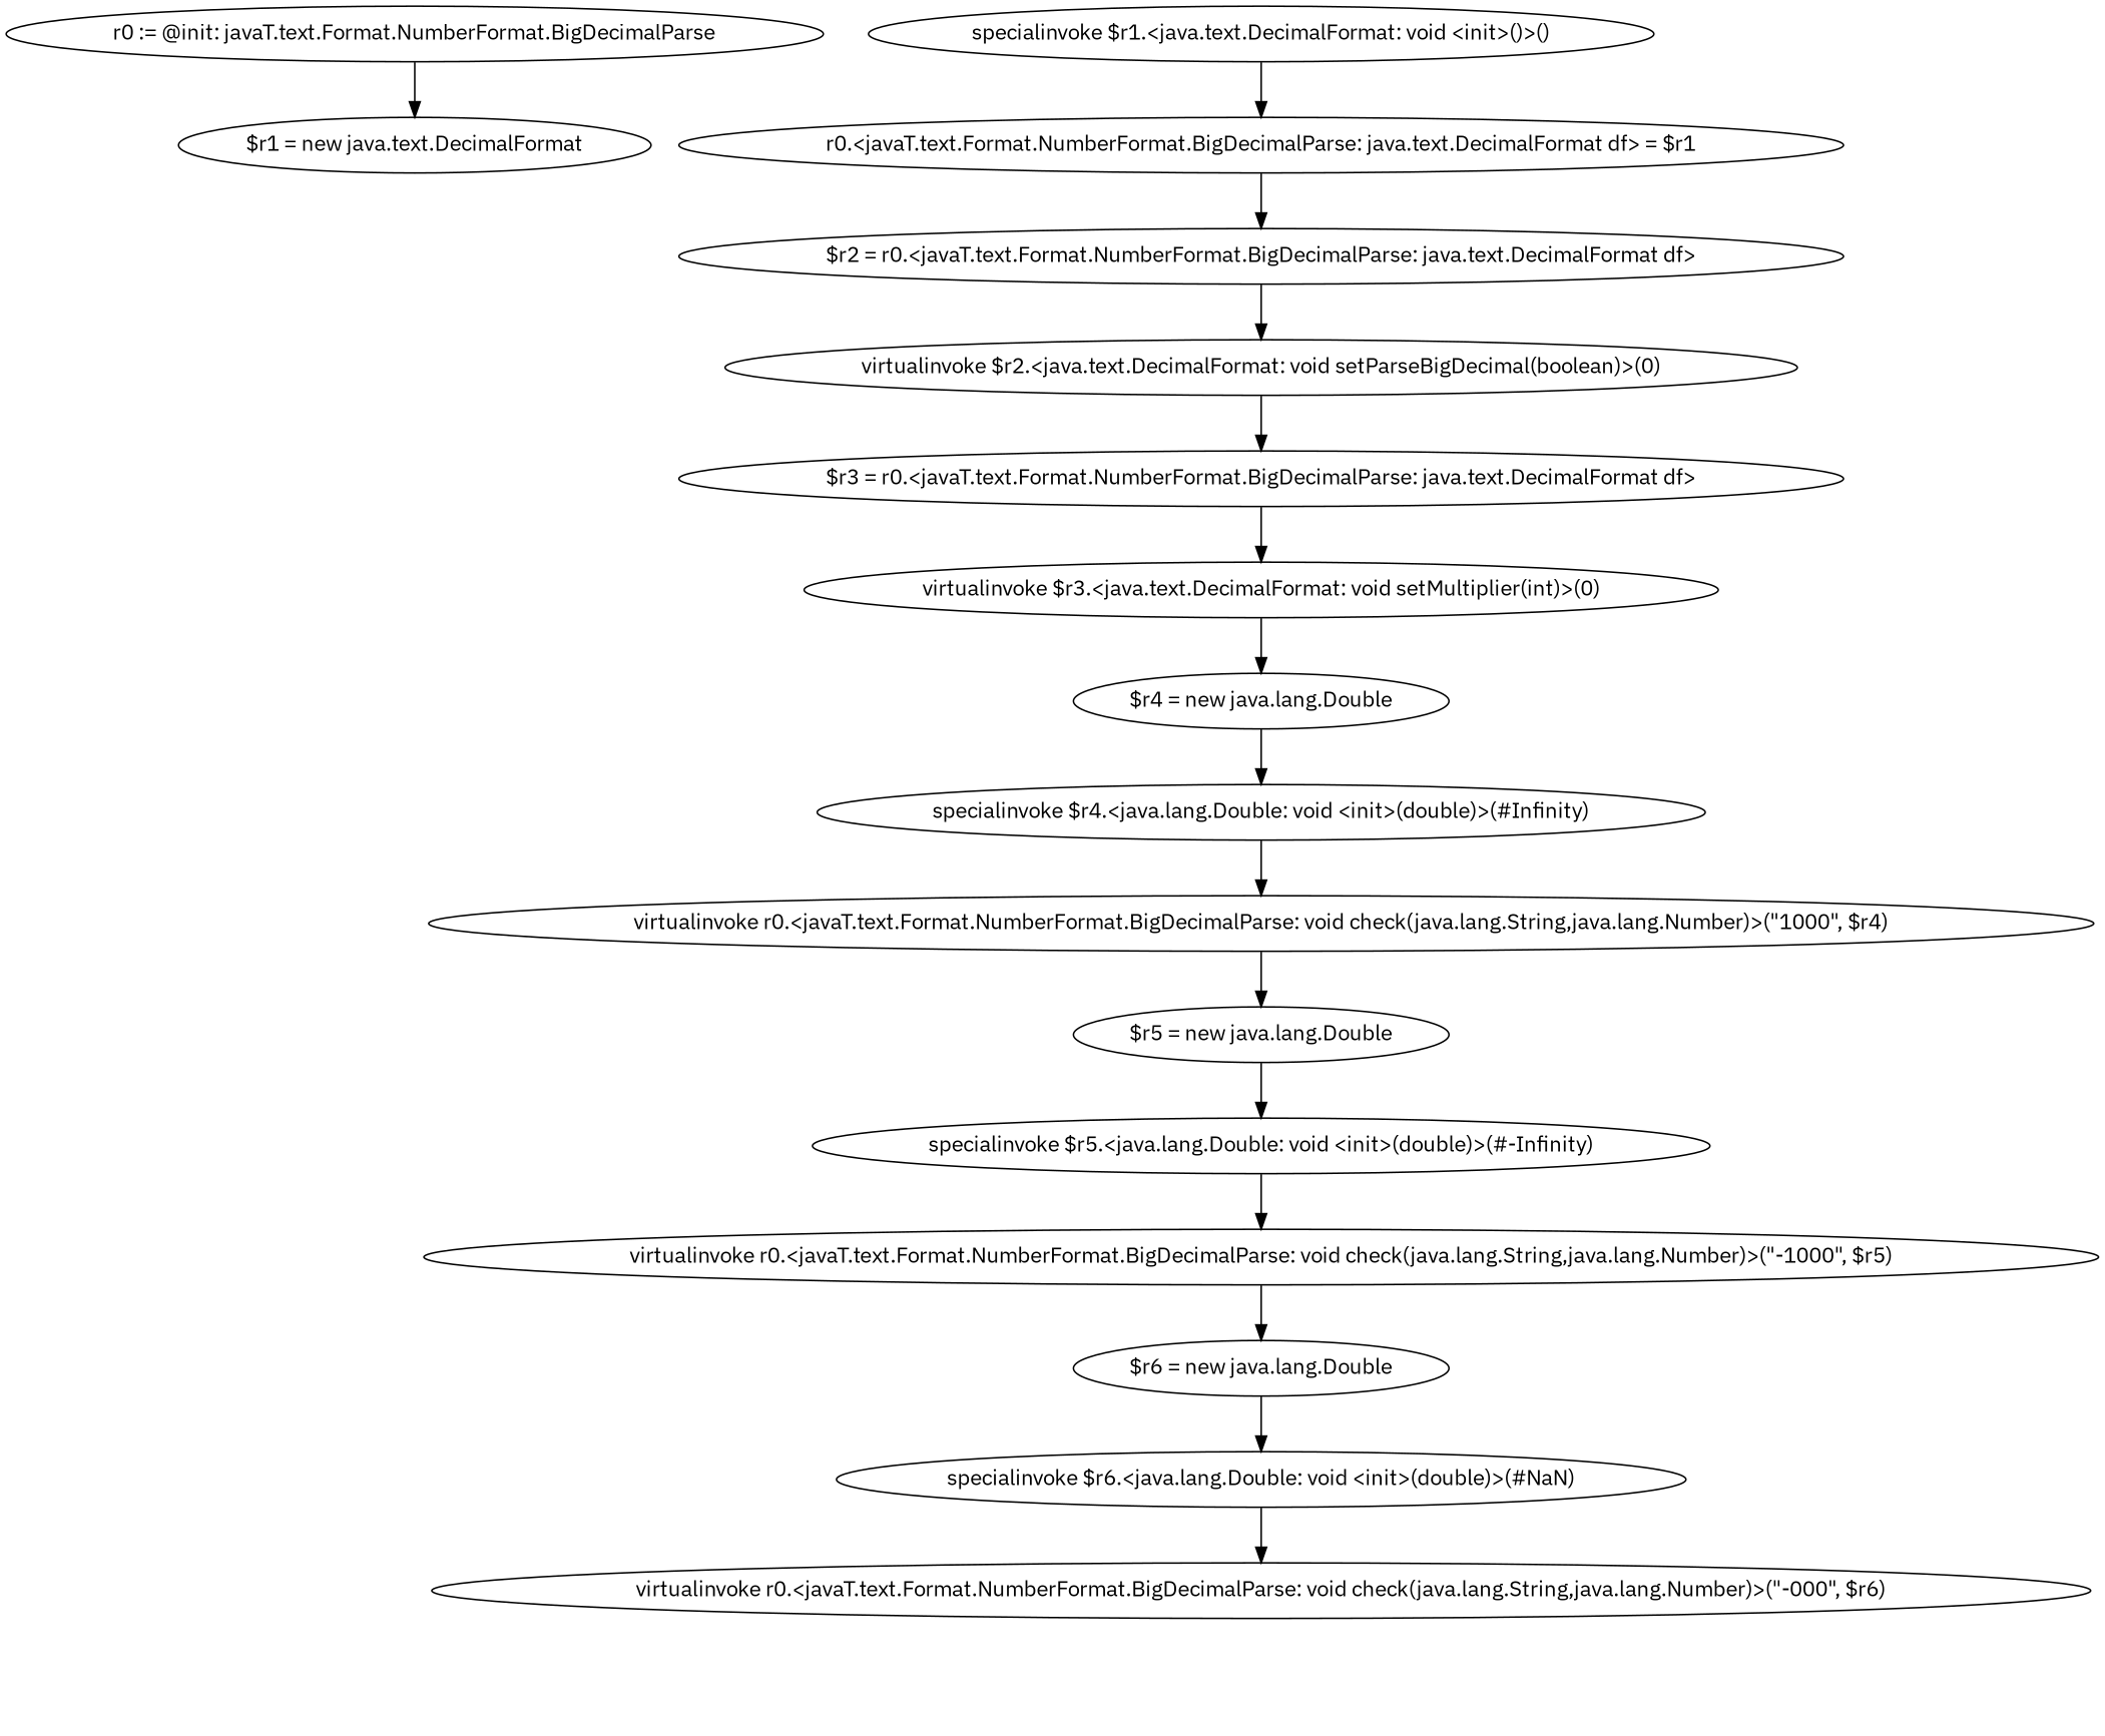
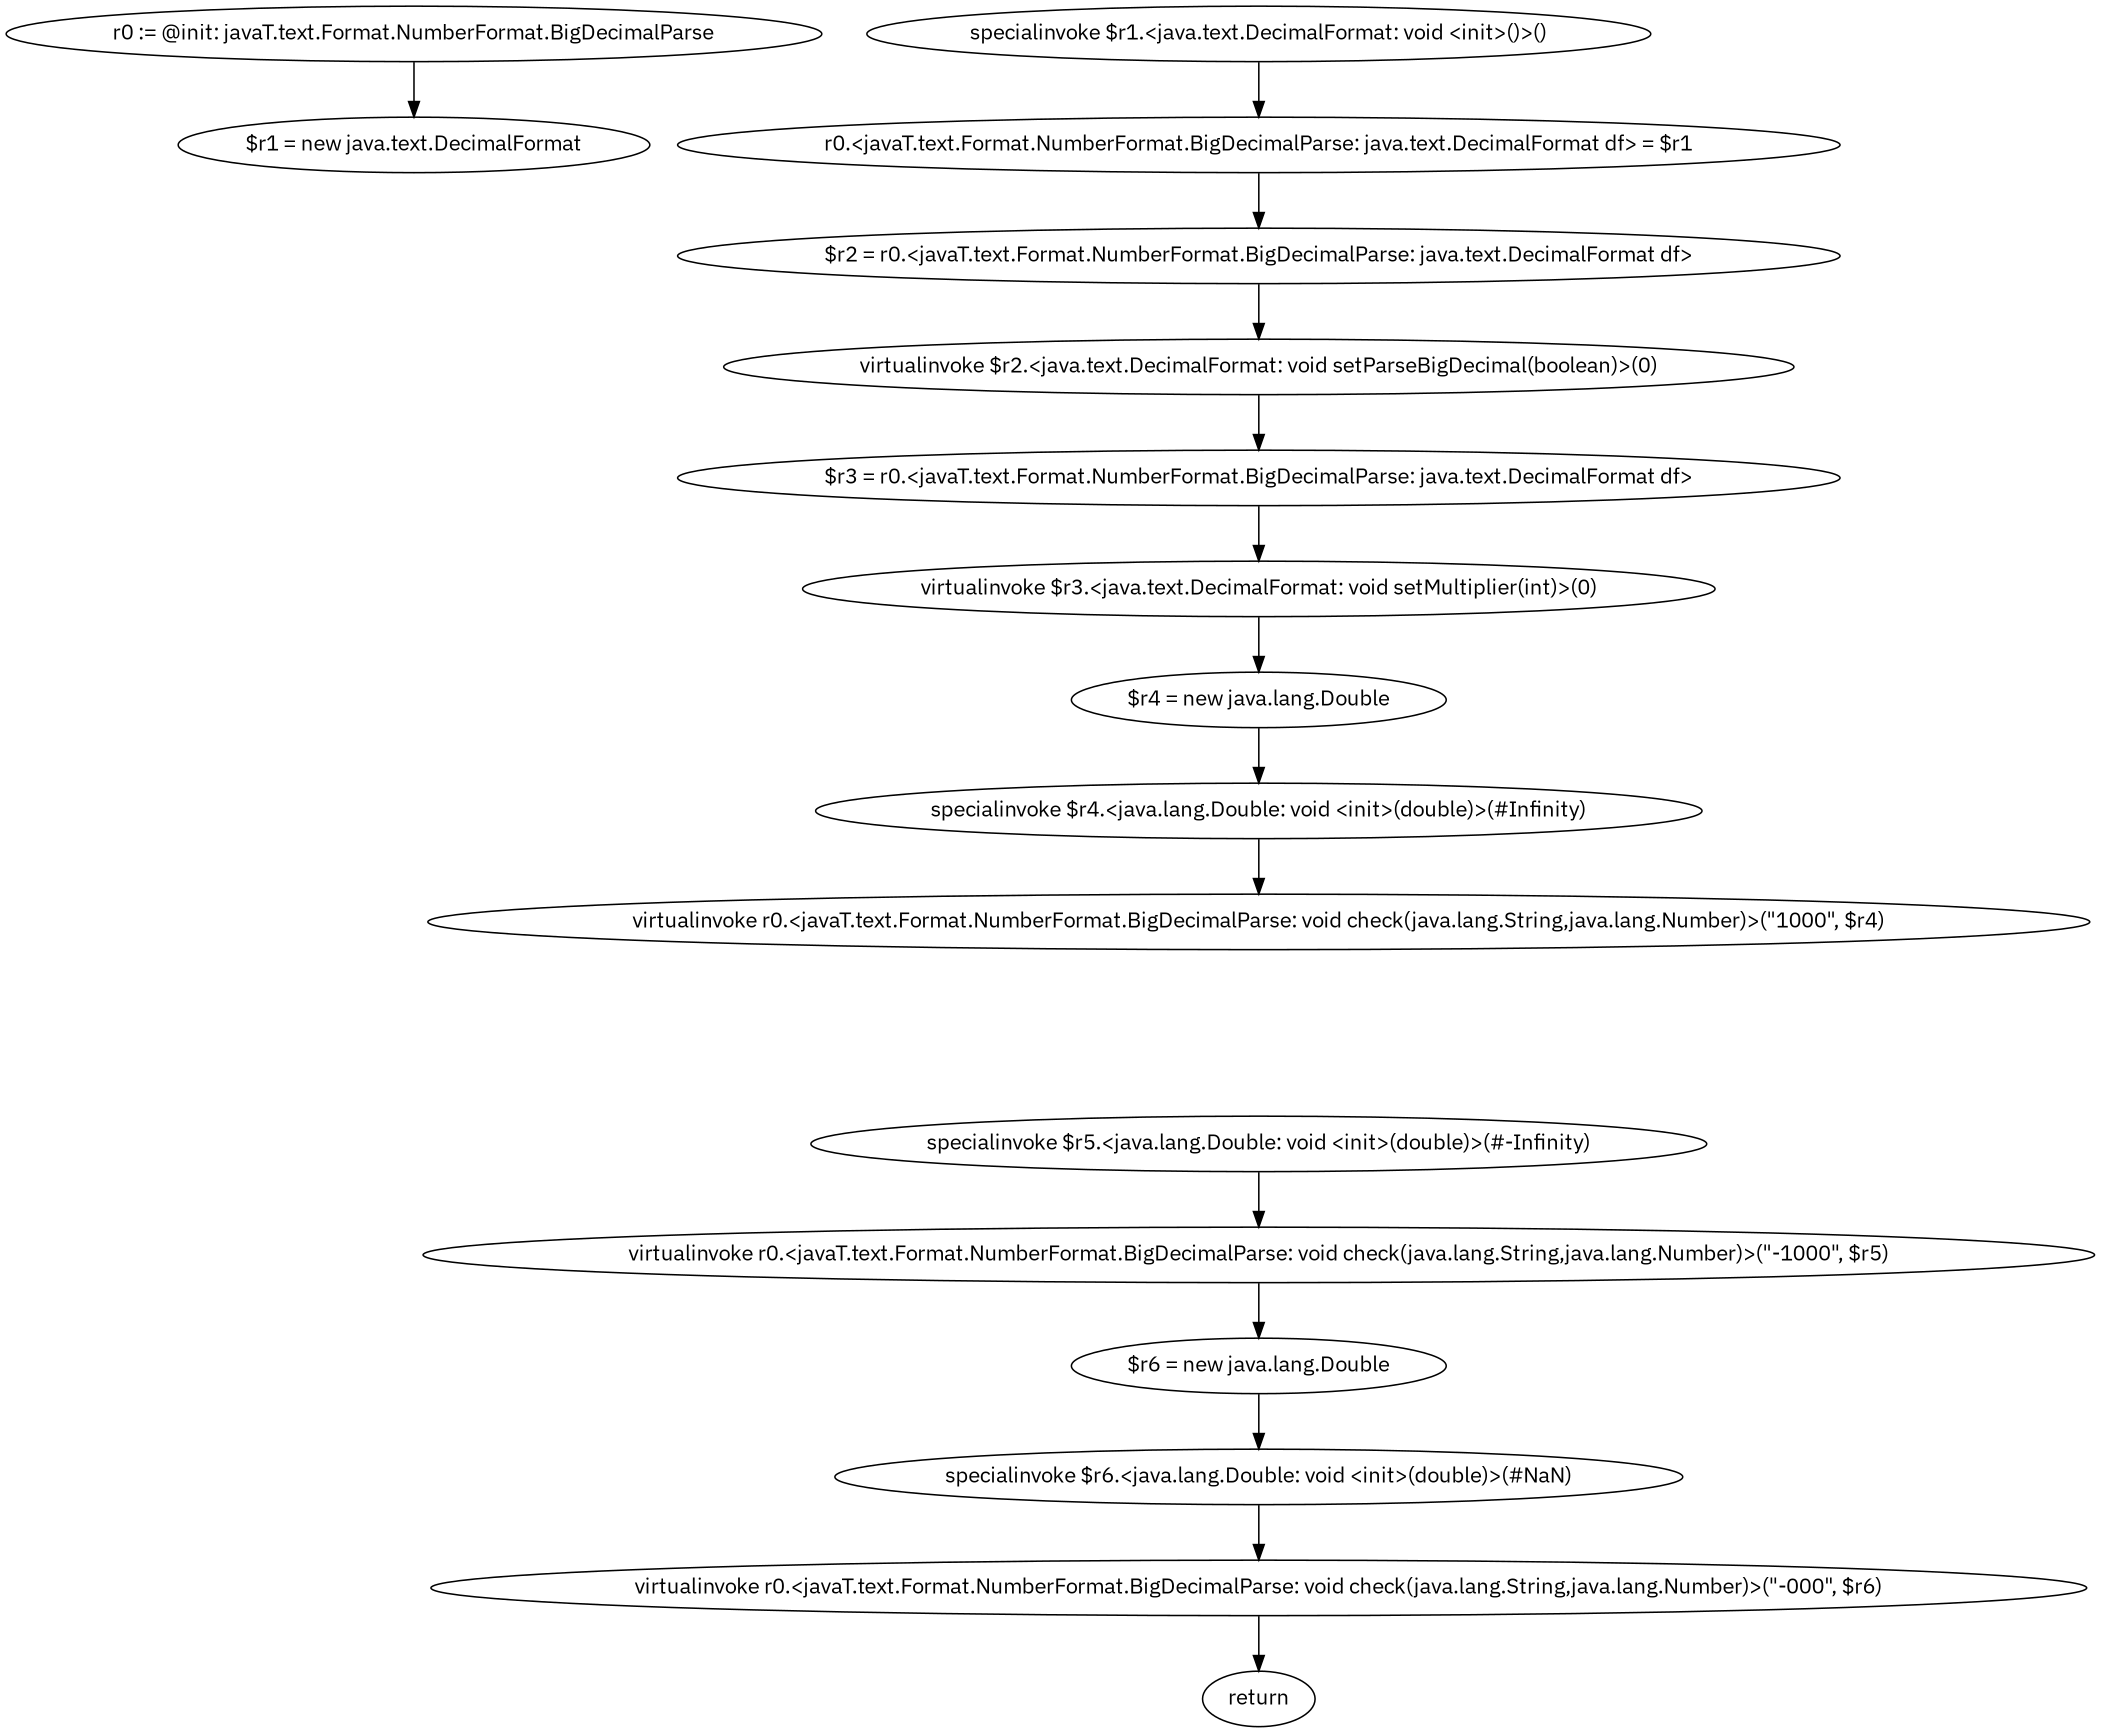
  digraph {
    fontname="IBM Plex Sans"
    node [fontname="IBM Plex Sans"]
    edge [fontname="IBM Plex Sans"]
    n1 [label="r0 := @init: javaT.text.Format.NumberFormat.BigDecimalParse"]
    "$r1 = new java.text.DecimalFormat"
    "specialinvoke $r1.<java.text.DecimalFormat: void <init>()>()"
    "r0.<javaT.text.Format.NumberFormat.BigDecimalParse: java.text.DecimalFormat df> = $r1"
    "$r2 = r0.<javaT.text.Format.NumberFormat.BigDecimalParse: java.text.DecimalFormat df>"
    "virtualinvoke $r2.<java.text.DecimalFormat: void setParseBigDecimal(boolean)>(0)"
    "$r3 = r0.<javaT.text.Format.NumberFormat.BigDecimalParse: java.text.DecimalFormat df>"
    "virtualinvoke $r3.<java.text.DecimalFormat: void setMultiplier(int)>(0)"
    "$r4 = new java.lang.Double"
    "specialinvoke $r4.<java.lang.Double: void <init>(double)>(#Infinity)"
    "virtualinvoke r0.<javaT.text.Format.NumberFormat.BigDecimalParse: void check(java.lang.String,java.lang.Number)>(\"1000\", $r4)"
-   "$r5 = new java.lang.Double"
    "specialinvoke $r5.<java.lang.Double: void <init>(double)>(#-Infinity)"
    "virtualinvoke r0.<javaT.text.Format.NumberFormat.BigDecimalParse: void check(java.lang.String,java.lang.Number)>(\"-1000\", $r5)"
    "$r6 = new java.lang.Double"
    "specialinvoke $r6.<java.lang.Double: void <init>(double)>(#NaN)"
    "virtualinvoke r0.<javaT.text.Format.NumberFormat.BigDecimalParse: void check(java.lang.String,java.lang.Number)>(\"-000\", $r6)"
+   return
    n1 -> "$r1 = new java.text.DecimalFormat"
    "specialinvoke $r1.<java.text.DecimalFormat: void <init>()>()" -> "r0.<javaT.text.Format.NumberFormat.BigDecimalParse: java.text.DecimalFormat df> = $r1"
    "r0.<javaT.text.Format.NumberFormat.BigDecimalParse: java.text.DecimalFormat df> = $r1" -> "$r2 = r0.<javaT.text.Format.NumberFormat.BigDecimalParse: java.text.DecimalFormat df>"
    "$r2 = r0.<javaT.text.Format.NumberFormat.BigDecimalParse: java.text.DecimalFormat df>" -> "virtualinvoke $r2.<java.text.DecimalFormat: void setParseBigDecimal(boolean)>(0)"
    "virtualinvoke $r2.<java.text.DecimalFormat: void setParseBigDecimal(boolean)>(0)" -> "$r3 = r0.<javaT.text.Format.NumberFormat.BigDecimalParse: java.text.DecimalFormat df>"
    "$r3 = r0.<javaT.text.Format.NumberFormat.BigDecimalParse: java.text.DecimalFormat df>" -> "virtualinvoke $r3.<java.text.DecimalFormat: void setMultiplier(int)>(0)"
    "virtualinvoke $r3.<java.text.DecimalFormat: void setMultiplier(int)>(0)" -> "$r4 = new java.lang.Double"
    "$r4 = new java.lang.Double" -> "specialinvoke $r4.<java.lang.Double: void <init>(double)>(#Infinity)"
    "specialinvoke $r4.<java.lang.Double: void <init>(double)>(#Infinity)" -> "virtualinvoke r0.<javaT.text.Format.NumberFormat.BigDecimalParse: void check(java.lang.String,java.lang.Number)>(\"1000\", $r4)"
-   "virtualinvoke r0.<javaT.text.Format.NumberFormat.BigDecimalParse: void check(java.lang.String,java.lang.Number)>(\"1000\", $r4)" -> "$r5 = new java.lang.Double"
-   "$r5 = new java.lang.Double" -> "specialinvoke $r5.<java.lang.Double: void <init>(double)>(#-Infinity)"
    "specialinvoke $r5.<java.lang.Double: void <init>(double)>(#-Infinity)" -> "virtualinvoke r0.<javaT.text.Format.NumberFormat.BigDecimalParse: void check(java.lang.String,java.lang.Number)>(\"-1000\", $r5)"
    "virtualinvoke r0.<javaT.text.Format.NumberFormat.BigDecimalParse: void check(java.lang.String,java.lang.Number)>(\"-1000\", $r5)" -> "$r6 = new java.lang.Double"
    "$r6 = new java.lang.Double" -> "specialinvoke $r6.<java.lang.Double: void <init>(double)>(#NaN)"
    "specialinvoke $r6.<java.lang.Double: void <init>(double)>(#NaN)" -> "virtualinvoke r0.<javaT.text.Format.NumberFormat.BigDecimalParse: void check(java.lang.String,java.lang.Number)>(\"-000\", $r6)"
+   "virtualinvoke r0.<javaT.text.Format.NumberFormat.BigDecimalParse: void check(java.lang.String,java.lang.Number)>(\"-000\", $r6)" -> return
  }
